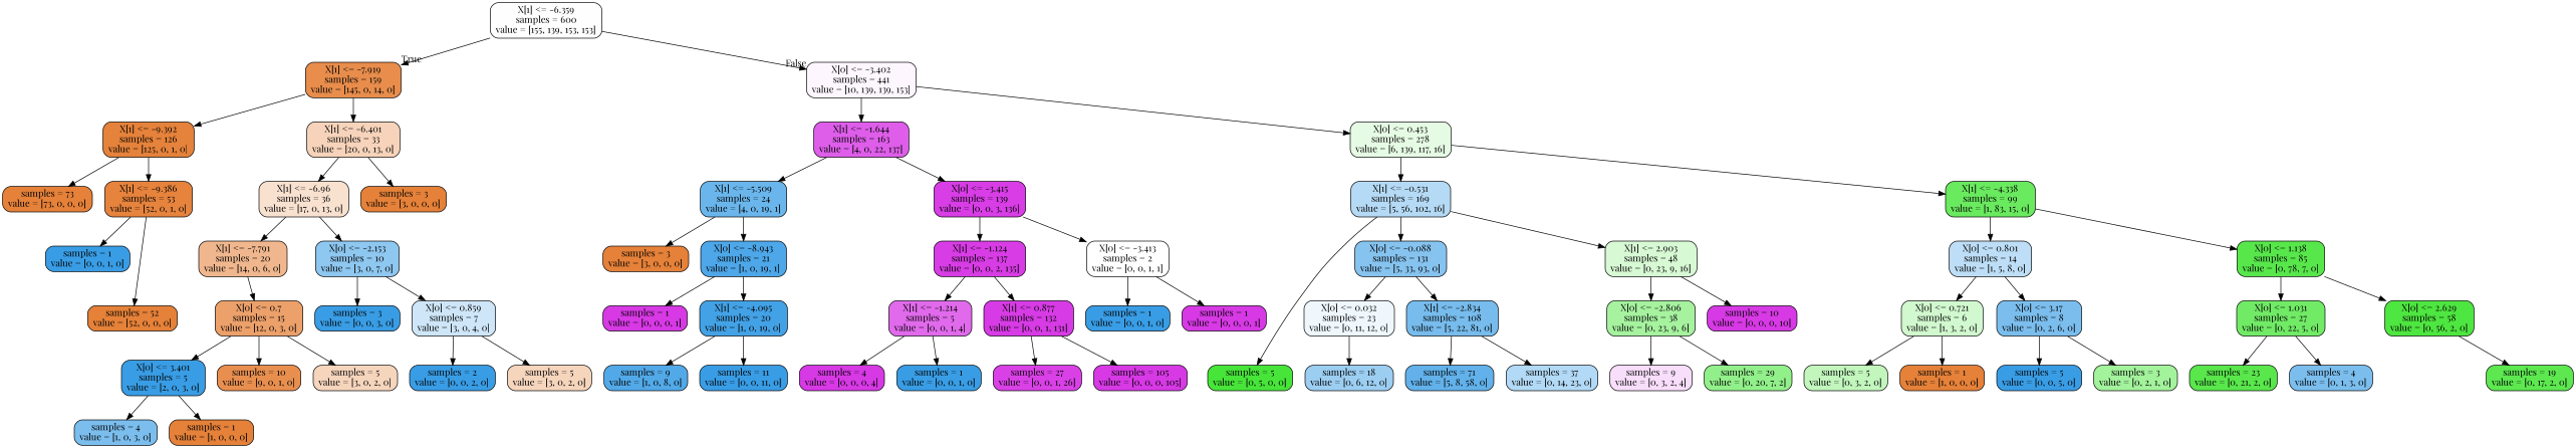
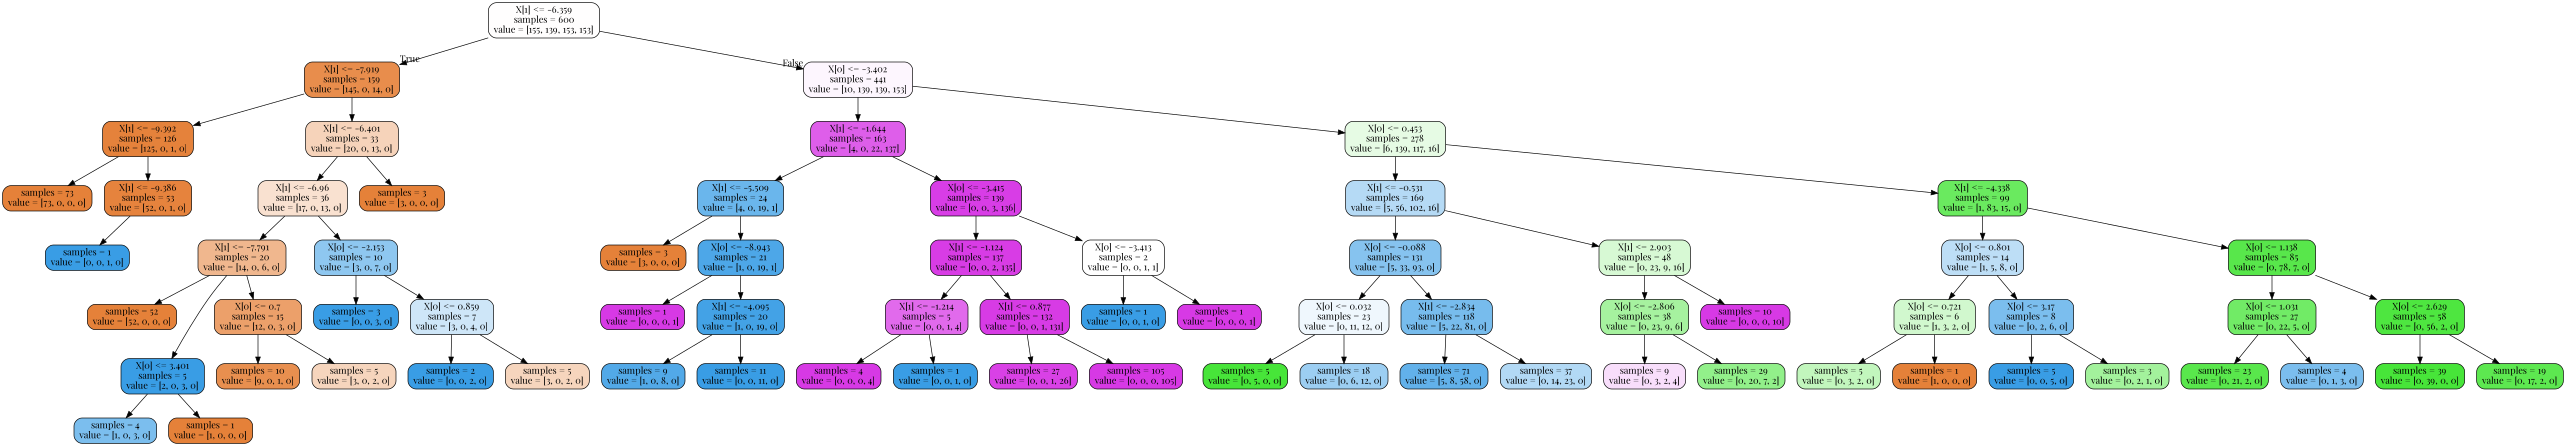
  digraph {
    fontname="Playfair Display"
    node [color=black fillcolor="#399de5" fontname="Playfair Display" shape=box style="filled, rounded"]
    edge [fontname="Playfair Display"]
    n1 [fillcolor="#fffefe" label="X[1] <= -6.359\nsamples = 600\nvalue = [155, 139, 153, 153]"]
    n2 [fillcolor="#e88d4c" label="X[1] <= -7.919\nsamples = 159\nvalue = [145, 0, 14, 0]"]
    n3 [fillcolor="#fdf6fe" label="X[0] <= -3.402\nsamples = 441\nvalue = [10, 139, 139, 153]"]
    n4 [fillcolor="#e5823b" label="X[1] <= -9.392\nsamples = 126\nvalue = [125, 0, 1, 0]"]
    n5 [fillcolor="#f6d3ba" label="X[1] <= -6.401\nsamples = 33\nvalue = [20, 0, 13, 0]"]
    n6 [fillcolor="#de5eea" label="X[1] <= -1.644\nsamples = 163\nvalue = [4, 0, 22, 137]"]
    n7 [fillcolor="#e6fbe4" label="X[0] <= 0.453\nsamples = 278\nvalue = [6, 139, 117, 16]"]
    n8 [fillcolor="#e58139" label="samples = 73\nvalue = [73, 0, 0, 0]"]
    n9 [fillcolor="#e6833d" label="X[1] <= -9.386\nsamples = 53\nvalue = [52, 0, 1, 0]"]
    n10 [fillcolor="#f9e1d0" label="X[1] <= -6.96\nsamples = 36\nvalue = [17, 0, 13, 0]"]
    n11 [fillcolor="#e58139" label="samples = 3\nvalue = [3, 0, 0, 0]"]
    n12 [label="samples = 1\nvalue = [0, 0, 1, 0]"]
    n13 [fillcolor="#e58139" label="samples = 52\nvalue = [52, 0, 0, 0]"]
    n14 [fillcolor="#f0b78e" label="X[1] <= -7.791\nsamples = 20\nvalue = [14, 0, 6, 0]"]
    n15 [fillcolor="#8ec7f0" label="X[0] <= -2.153\nsamples = 10\nvalue = [3, 0, 7, 0]"]
    n16 [label="X[0] <= 3.401\nsamples = 5\nvalue = [2, 0, 3, 0]"]
    n17 [fillcolor="#eca06a" label="X[0] <= 0.7\nsamples = 15\nvalue = [12, 0, 3, 0]"]
    n18 [label="samples = 3\nvalue = [0, 0, 3, 0]"]
    n19 [fillcolor="#cee6f8" label="X[0] <= 0.859\nsamples = 7\nvalue = [3, 0, 4, 0]"]
    n20 [fillcolor="#7bbeee" label="samples = 4\nvalue = [1, 0, 3, 0]"]
    n21 [fillcolor="#e58139" label="samples = 1\nvalue = [1, 0, 0, 0]"]
    n22 [fillcolor="#e88f4f" label="samples = 10\nvalue = [9, 0, 1, 0]"]
    n23 [fillcolor="#f6d5bd" label="samples = 5\nvalue = [3, 0, 2, 0]"]
    n24 [fillcolor="#f6d5bd" label="samples = 5\nvalue = [3, 0, 2, 0]"]
    n25 [label="samples = 2\nvalue = [0, 0, 2, 0]"]
    n26 [fillcolor="#6ab6ec" label="X[1] <= -5.509\nsamples = 24\nvalue = [4, 0, 19, 1]"]
    n27 [fillcolor="#d83de6" label="X[0] <= -3.415\nsamples = 139\nvalue = [0, 0, 3, 136]"]
    n28 [fillcolor="#b5daf5" label="X[1] <= -0.531\nsamples = 169\nvalue = [5, 56, 102, 16]"]
    n29 [fillcolor="#6aea5f" label="X[1] <= -4.338\nsamples = 99\nvalue = [1, 83, 15, 0]"]
    n30 [fillcolor="#e58139" label="samples = 3\nvalue = [3, 0, 0, 0]"]
    n31 [fillcolor="#4da7e8" label="X[0] <= -8.943\nsamples = 21\nvalue = [1, 0, 19, 1]"]
    n32 [fillcolor="#d83ce5" label="X[1] <= -1.124\nsamples = 137\nvalue = [0, 0, 2, 135]"]
    n33 [fillcolor="#ffffff" label="X[0] <= -3.413\nsamples = 2\nvalue = [0, 0, 1, 1]"]
    n34 [fillcolor="#d739e5" label="samples = 1\nvalue = [0, 0, 0, 1]"]
    n35 [fillcolor="#43a2e6" label="X[1] <= -4.095\nsamples = 20\nvalue = [1, 0, 19, 0]"]
    n36 [fillcolor="#52a9e8" label="samples = 9\nvalue = [1, 0, 8, 0]"]
    n37 [label="samples = 11\nvalue = [0, 0, 11, 0]"]
    n38 [fillcolor="#e16aec" label="X[1] <= -1.214\nsamples = 5\nvalue = [0, 0, 1, 4]"]
    n39 [fillcolor="#d73be5" label="X[1] <= 0.877\nsamples = 132\nvalue = [0, 0, 1, 131]"]
    n40 [label="samples = 1\nvalue = [0, 0, 1, 0]"]
    n41 [fillcolor="#d739e5" label="samples = 1\nvalue = [0, 0, 0, 1]"]
    n42 [fillcolor="#d739e5" label="samples = 4\nvalue = [0, 0, 0, 4]"]
    n43 [label="samples = 1\nvalue = [0, 0, 1, 0]"]
    n44 [fillcolor="#d941e6" label="samples = 27\nvalue = [0, 0, 1, 26]"]
    n45 [fillcolor="#d739e5" label="samples = 105\nvalue = [0, 0, 0, 105]"]
    n46 [fillcolor="#86c3ef" label="X[0] <= -0.088\nsamples = 131\nvalue = [5, 33, 93, 0]"]
    n47 [fillcolor="#d7f9d4" label="X[1] <= 2.903\nsamples = 48\nvalue = [0, 23, 9, 16]"]
    n48 [fillcolor="#bddef6" label="X[0] <= 0.801\nsamples = 14\nvalue = [1, 5, 8, 0]"]
    n49 [fillcolor="#58e74b" label="X[0] <= 1.138\nsamples = 85\nvalue = [0, 78, 7, 0]"]
-   n50 [fillcolor="#77bced" label="X[1] <= -2.834\nsamples = 108\nvalue = [5, 22, 81, 0]"]
+   n50 [fillcolor="#77bced" label="X[1] <= -2.834\nsamples = 118\nvalue = [5, 22, 81, 0]"]
    n51 [fillcolor="#eff7fd" label="X[0] <= 0.032\nsamples = 23\nvalue = [0, 11, 12, 0]"]
    n52 [fillcolor="#a6f29f" label="X[0] <= -2.806\nsamples = 38\nvalue = [0, 23, 9, 6]"]
    n53 [fillcolor="#d739e5" label="samples = 10\nvalue = [0, 0, 0, 10]"]
    n54 [fillcolor="#62b1ea" label="samples = 71\nvalue = [5, 8, 58, 0]"]
    n55 [fillcolor="#b2d9f5" label="samples = 37\nvalue = [0, 14, 23, 0]"]
    n56 [fillcolor="#47e539" label="samples = 5\nvalue = [0, 5, 0, 0]"]
    n57 [fillcolor="#9ccef2" label="samples = 18\nvalue = [0, 6, 12, 0]"]
    n58 [fillcolor="#f8defb" label="samples = 9\nvalue = [0, 3, 2, 4]"]
    n59 [fillcolor="#92f08a" label="samples = 29\nvalue = [0, 20, 7, 2]"]
    n60 [fillcolor="#d1f8ce" label="X[0] <= 0.721\nsamples = 6\nvalue = [1, 3, 2, 0]"]
    n61 [fillcolor="#7bbeee" label="X[0] <= 3.17\nsamples = 8\nvalue = [0, 2, 6, 0]"]
    n62 [fillcolor="#71eb66" label="X[0] <= 1.031\nsamples = 27\nvalue = [0, 22, 5, 0]"]
    n63 [fillcolor="#4ee640" label="X[0] <= 2.629\nsamples = 58\nvalue = [0, 56, 2, 0]"]
    n64 [fillcolor="#c2f6bd" label="samples = 5\nvalue = [0, 3, 2, 0]"]
    n65 [fillcolor="#e58139" label="samples = 1\nvalue = [1, 0, 0, 0]"]
    n66 [label="samples = 5\nvalue = [0, 0, 5, 0]"]
    n67 [fillcolor="#a3f29c" label="samples = 3\nvalue = [0, 2, 1, 0]"]
    n68 [fillcolor="#59e74c" label="samples = 23\nvalue = [0, 21, 2, 0]"]
    n69 [fillcolor="#7bbeee" label="samples = 4\nvalue = [0, 1, 3, 0]"]
+   n70 [fillcolor="#47e539" label="samples = 39\nvalue = [0, 39, 0, 0]"]
    n71 [fillcolor="#5de850" label="samples = 19\nvalue = [0, 17, 2, 0]"]
    n1 -> n2 [headlabel=True labelangle=45 labeldistance=2.5]
    n1 -> n3 [headlabel=False labelangle=-45 labeldistance=2.5]
    n2 -> n4
    n2 -> n5
    n3 -> n6
    n3 -> n7
    n4 -> n8
    n4 -> n9
    n5 -> n10
    n5 -> n11
    n6 -> n26
    n6 -> n27
    n7 -> n28
    n7 -> n29
    n9 -> n12
-   n9 -> n13
+   n14 -> n13
    n10 -> n14
    n10 -> n15
-   n17 -> n16
+   n14 -> n16
    n14 -> n17
    n15 -> n18
    n15 -> n19
    n16 -> n20
    n16 -> n21
    n17 -> n22
    n17 -> n23
    n19 -> n24
    n19 -> n25
    n26 -> n30
    n26 -> n31
    n27 -> n32
    n27 -> n33
    n28 -> n46
    n28 -> n47
    n29 -> n48
    n29 -> n49
    n31 -> n34
    n31 -> n35
    n32 -> n38
    n32 -> n39
    n33 -> n40
    n33 -> n41
    n35 -> n36
    n35 -> n37
    n38 -> n42
    n38 -> n43
    n39 -> n44
    n39 -> n45
    n46 -> n50
    n46 -> n51
    n47 -> n52
    n47 -> n53
    n48 -> n60
    n48 -> n61
    n49 -> n62
    n49 -> n63
    n50 -> n54
    n50 -> n55
-   n28 -> n56
+   n51 -> n56
    n51 -> n57
    n52 -> n58
    n52 -> n59
    n60 -> n64
    n60 -> n65
    n61 -> n66
    n61 -> n67
    n62 -> n68
    n62 -> n69
+   n63 -> n70
    n63 -> n71
  }
